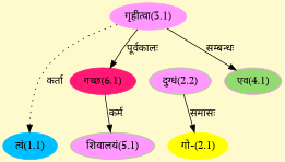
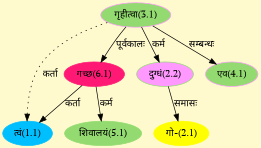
  digraph {
    bgcolor=lemonchiffon1
    compound=true
    fontname="PT Serif"
    rankdir=BT
    node [color="#FF99FF" fontname="PT Serif" style=filled]
    edge [dir=back fontname="PT Serif"]
    n1 [color="#00BFFF" label="त्वं(1.1)"]
    n2 [color="#FF1975" label="गच्छ(6.1)"]
-   n3 [label="गृहीत्वा(3.1)"]
+   n3 [label="गृहीत्वा(3.1)" fillcolor="#93DB70"]
    n4 [color="#FFFF00" label="गो-(2.1)"]
    n5 [color="#93DB70" fillcolor="#FF99FF" label="दुग्धं(2.2)"]
    n6 [fillcolor="#93DB70" label="एव(4.1)"]
-   n7 [color="#93DB70" label="शिवालयं(5.1)" fillcolor="#FF99FF"]
+   n7 [color="#93DB70" label="शिवालयं(5.1)"]
+   n1 -> n2 [label="कर्ता"]
    n1 -> n3 [label="कर्ता" style=dotted]
    n2 -> n3 [label="पूर्वकालः"]
    n4 -> n5 [label="समासः"]
+   n5 -> n3 [label="कर्म"]
    n6 -> n3 [label="सम्बन्धः"]
    n7 -> n2 [label="कर्म"]
  }
